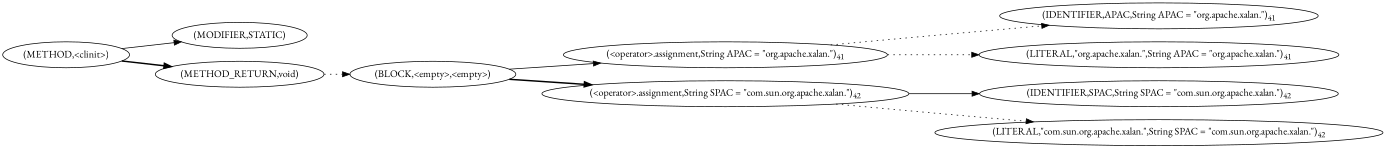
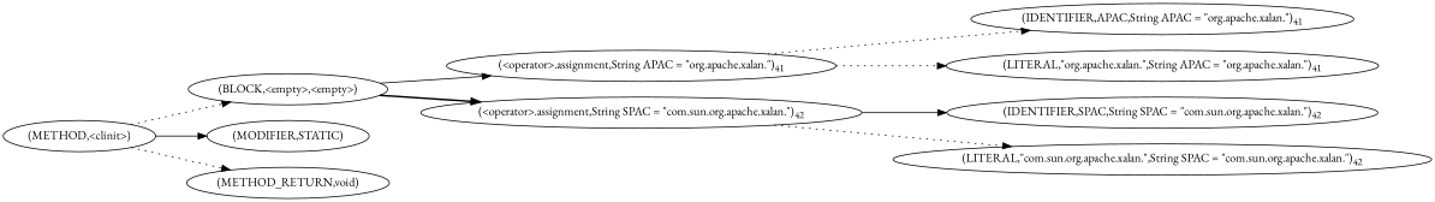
  digraph {
    fontname="EB Garamond"
    rankdir=LR
    node [fontname="EB Garamond"]
    edge [fontname="EB Garamond" style=dotted]
    n1 [label=<(METHOD,&lt;clinit&gt;)>]
    n2 [label=<(BLOCK,&lt;empty&gt;,&lt;empty&gt;)>]
    n3 [label=<(MODIFIER,STATIC)>]
    n4 [label=<(METHOD_RETURN,void)>]
    n5 [label=<(&lt;operator&gt;.assignment,String APAC = &quot;org.apache.xalan.&quot;)<SUB>41</SUB>>]
    n6 [label=<(&lt;operator&gt;.assignment,String SPAC = &quot;com.sun.org.apache.xalan.&quot;)<SUB>42</SUB>>]
    n7 [label=<(IDENTIFIER,APAC,String APAC = &quot;org.apache.xalan.&quot;)<SUB>41</SUB>>]
    n8 [label=<(LITERAL,&quot;org.apache.xalan.&quot;,String APAC = &quot;org.apache.xalan.&quot;)<SUB>41</SUB>>]
    n9 [label=<(IDENTIFIER,SPAC,String SPAC = &quot;com.sun.org.apache.xalan.&quot;)<SUB>42</SUB>>]
    n10 [label=<(LITERAL,&quot;com.sun.org.apache.xalan.&quot;,String SPAC = &quot;com.sun.org.apache.xalan.&quot;)<SUB>42</SUB>>]
-   n4 -> n2
+   n1 -> n2
    n1 -> n3 [style=solid]
-   n1 -> n4 [style=bold]
+   n1 -> n4
    n2 -> n5 [style=solid]
    n2 -> n6 [style=bold]
    n5 -> n7
    n5 -> n8
    n6 -> n9 [style=solid]
    n6 -> n10
  }
